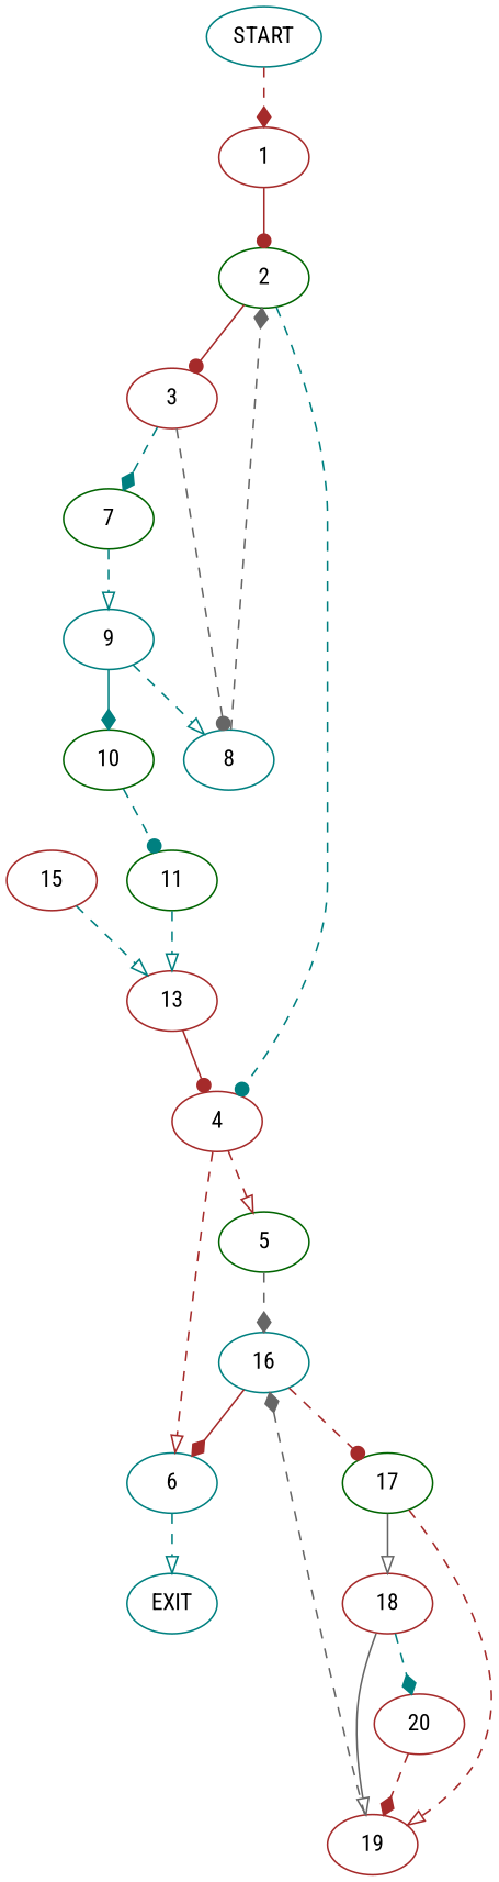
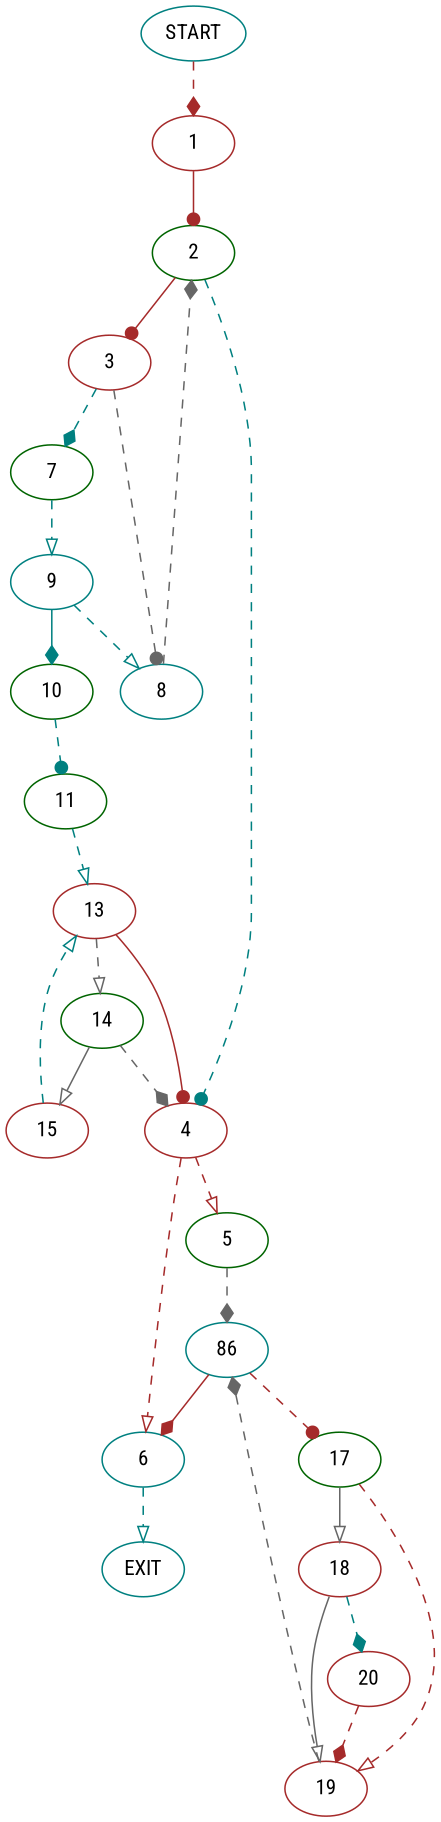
  digraph {
    fontname="Roboto Condensed"
    node [color=brown fontname="Roboto Condensed"]
    edge [arrowhead=onormal color=brown fontname="Roboto Condensed" style=dashed]
    n1 [color=teal label=START]
    1
    2 [color=darkgreen]
    n4 [color=teal label=EXIT]
    3
    4
    7 [color=darkgreen]
    8 [color=teal]
    5 [color=darkgreen]
    6 [color=teal]
    9 [color=teal]
-   16 [color=teal]
+   16 [color=teal label=86]
    17 [color=darkgreen]
    10 [color=darkgreen]
    11 [color=darkgreen]
    13
+   14 [color=darkgreen]
    15
    18
    19
    20
    n1 -> 1 [arrowhead=diamond]
    1 -> 2 [arrowhead=dot style=solid]
    2 -> 3 [arrowhead=dot style=solid]
    2 -> 4 [arrowhead=dot color=teal]
    3 -> 7 [arrowhead=diamond color=teal]
    3 -> 8 [arrowhead=dot color=gray40]
    4 -> 5
    4 -> 6
    7 -> 9 [color=teal]
    8 -> 2 [arrowhead=diamond color=gray40]
    5 -> 16 [arrowhead=diamond color=gray40]
    6 -> n4 [color=teal]
    9 -> 8 [color=teal]
    9 -> 10 [arrowhead=diamond color=teal style=solid]
    16 -> 6 [arrowhead=diamond style=solid]
    16 -> 17 [arrowhead=dot]
    17 -> 18 [color=gray40 style=solid]
    17 -> 19
    10 -> 11 [arrowhead=dot color=teal]
    11 -> 13 [color=teal]
    13 -> 4 [arrowhead=dot style=solid]
+   13 -> 14 [color=gray40]
+   14 -> 4 [arrowhead=diamond color=gray40]
+   14 -> 15 [color=gray40 style=solid]
    15 -> 13 [color=teal]
    18 -> 19 [color=gray40 style=solid]
    18 -> 20 [arrowhead=diamond color=teal]
    19 -> 16 [arrowhead=diamond color=gray40]
    20 -> 19 [arrowhead=diamond]
  }
